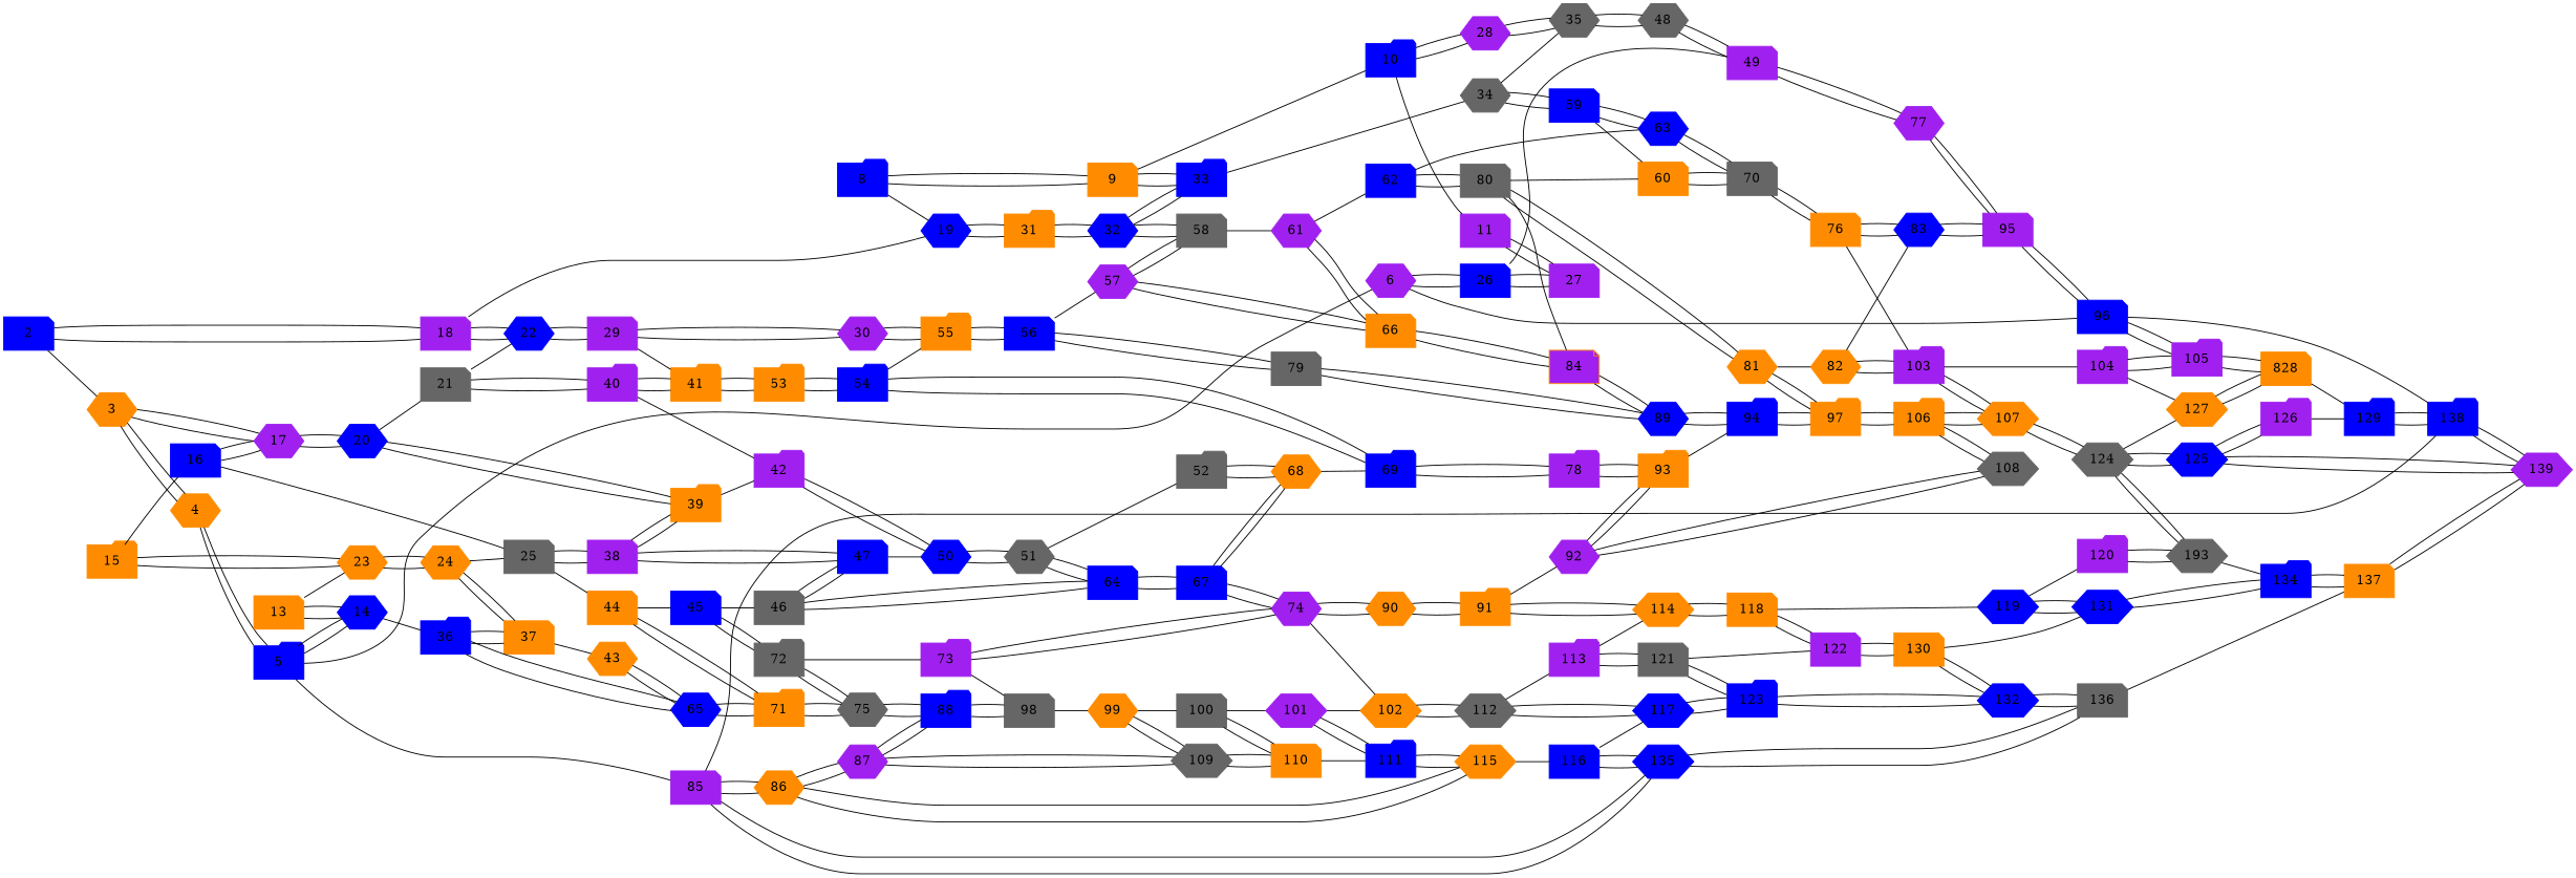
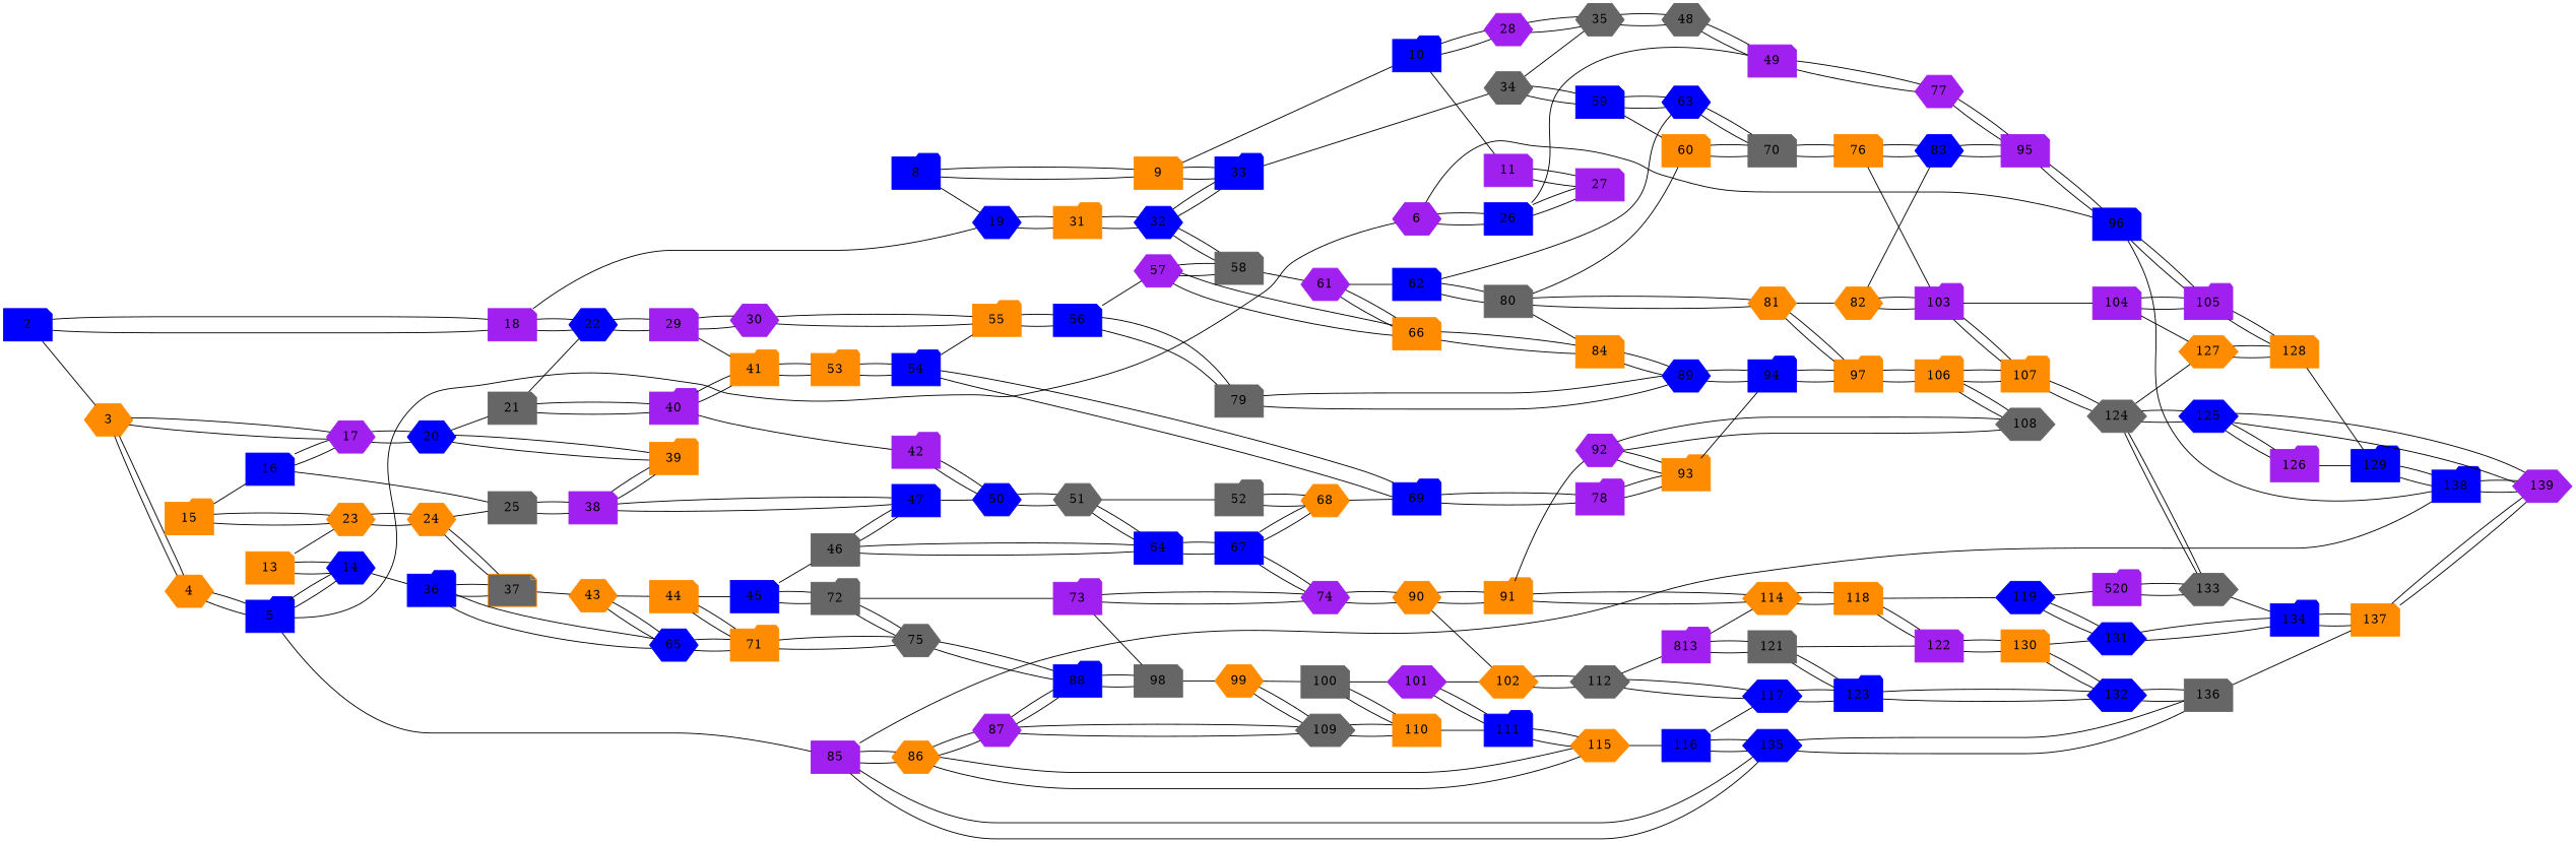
  graph {
    rankdir=LR
    node [color=blue shape=hexagon style=filled]
    2 [shape=note]
    3 [color=darkorange]
    18 [color=purple shape=note]
    8 [shape=folder]
    9 [color=darkorange shape=note]
    19
    4 [color=darkorange]
    17 [color=purple]
    22
    5 [shape=folder]
    20
    6 [color=purple]
    14
    85 [color=purple shape=note]
    26 [shape=note]
    96 [shape=note]
    36 [shape=folder]
    86 [color=darkorange]
    135
    138 [shape=folder]
    27 [color=purple shape=note]
    49 [color=purple shape=note]
    105 [color=purple shape=folder]
    11 [color=purple shape=note]
    10 [shape=folder]
    33 [shape=folder]
    31 [color=darkorange shape=folder]
    28 [color=purple]
    34 [color=gray40]
    35 [color=gray40]
    13 [color=darkorange shape=note]
    23 [color=darkorange]
    15 [color=darkorange shape=folder]
    16 [shape=note]
    24 [color=darkorange]
-   37 [color=darkorange shape=note]
+   37 [color=darkorange shape=note fillcolor=gray40]
    65
    25 [color=gray40 shape=note]
    38 [color=purple shape=note]
    21 [color=gray40 shape=note]
    39 [color=darkorange shape=folder]
    29 [color=purple shape=note]
    32
    40 [color=purple shape=folder]
    42 [color=purple shape=folder]
    41 [color=darkorange shape=folder]
    30 [color=purple]
    43 [color=darkorange]
    47 [shape=note]
    77 [color=purple]
    48 [color=gray40]
    55 [color=darkorange shape=folder]
    53 [color=darkorange shape=folder]
    56 [shape=note]
    58 [color=gray40 shape=note]
    61 [color=purple]
    59 [shape=note]
    60 [color=darkorange shape=note]
    63
    71 [color=darkorange shape=folder]
    44 [color=darkorange shape=note]
    50
    54 [shape=folder]
    51 [color=gray40]
    45 [shape=note]
    46 [color=gray40 shape=note]
    72 [color=gray40 shape=folder]
    75 [color=gray40]
    64 [shape=note]
    73 [color=purple shape=folder]
    67 [shape=note]
    70 [color=gray40 shape=note]
    95 [color=purple shape=note]
    52 [color=gray40 shape=folder]
    68 [color=darkorange]
    69 [shape=folder]
    78 [color=purple shape=folder]
    57 [color=purple]
    79 [color=gray40 shape=note]
    66 [color=darkorange shape=note]
    89
-   84 [color=darkorange shape=note fillcolor=purple]
+   84 [color=darkorange shape=note]
    62 [shape=note]
    76 [color=darkorange shape=note]
    80 [color=gray40 shape=note]
    81 [color=darkorange]
    74 [color=purple]
    90 [color=darkorange]
    93 [color=darkorange shape=folder]
    83
    103 [color=purple shape=folder]
    88 [shape=folder]
    98 [color=gray40 shape=note]
    99 [color=darkorange]
    91 [color=darkorange shape=folder]
    102 [color=darkorange]
    94 [shape=folder]
    82 [color=darkorange]
    97 [color=darkorange shape=folder]
    106 [color=darkorange shape=folder]
-   104 [color=purple shape=folder]
-   107 [color=darkorange]
+   104 [color=purple shape=note]
+   107 [color=darkorange shape=folder]
    87 [color=purple]
    115 [color=darkorange]
    136 [color=gray40 shape=note]
    139 [color=purple]
    109 [color=gray40]
    116 [shape=note]
    110 [color=darkorange shape=note]
    92 [color=purple]
    114 [color=darkorange]
    112 [color=gray40]
    108 [color=gray40]
    118 [color=darkorange shape=note]
-   128 [color=darkorange shape=note label=828]
+   128 [color=darkorange shape=note]
    100 [color=gray40 shape=note]
    101 [color=purple]
    111 [shape=folder]
-   113 [color=purple shape=folder]
+   113 [color=purple shape=folder label=813]
    117
    127 [color=darkorange]
    124 [color=gray40]
    129 [shape=folder]
-   133 [color=gray40 label=193]
+   133 [color=gray40]
    125
-   120 [color=purple shape=folder]
+   120 [color=purple shape=folder label=520]
    121 [color=gray40 shape=note]
    123 [shape=folder]
    122 [color=purple shape=note]
    119
    132
    131
    130 [color=darkorange shape=note]
    134 [shape=folder]
    126 [color=purple shape=folder]
    137 [color=darkorange shape=note]
    2 -- 3
    2 -- 18
    2 -- 18
    3 -- 4
    3 -- 4
    3 -- 17
    3 -- 17
    18 -- 19
    18 -- 22
    18 -- 22
    8 -- 9
    8 -- 9
    8 -- 19
    9 -- 10
    9 -- 33
    9 -- 33
    19 -- 31
    19 -- 31
    4 -- 5
    4 -- 5
    17 -- 20
    17 -- 20
    22 -- 29
    22 -- 29
    5 -- 6
    5 -- 14
    5 -- 14
    5 -- 85
    20 -- 21
    20 -- 39
    20 -- 39
    6 -- 26
    6 -- 26
    6 -- 96
    14 -- 36
    85 -- 86
    85 -- 86
    85 -- 135
    85 -- 135
    85 -- 138
    26 -- 27
    26 -- 27
    26 -- 49
    96 -- 138
    96 -- 105
    96 -- 105
    36 -- 37
    36 -- 37
    36 -- 65
    36 -- 65
    86 -- 87
    86 -- 87
    86 -- 115
    86 -- 115
    135 -- 136
    135 -- 136
    138 -- 139
    138 -- 139
    49 -- 77
    49 -- 77
    105 -- 128
    105 -- 128
    11 -- 27
    11 -- 27
    10 -- 11
    10 -- 28
    10 -- 28
    33 -- 34
    31 -- 32
    31 -- 32
    28 -- 35
    28 -- 35
    34 -- 35
    34 -- 59
    34 -- 59
    35 -- 48
    35 -- 48
    13 -- 14
    13 -- 14
    13 -- 23
    23 -- 24
    23 -- 24
    15 -- 23
    15 -- 23
    15 -- 16
    16 -- 17
    16 -- 17
    16 -- 25
    24 -- 37
    24 -- 37
    24 -- 25
    37 -- 43
    65 -- 71
    65 -- 71
    25 -- 38
    25 -- 38
    38 -- 39
    38 -- 39
    38 -- 47
    38 -- 47
    21 -- 22
    21 -- 40
    21 -- 40
-   39 -- 42
    29 -- 41
    29 -- 30
    29 -- 30
    32 -- 33
    32 -- 33
    32 -- 58
    32 -- 58
    40 -- 42
    40 -- 41
    40 -- 41
    42 -- 50
    42 -- 50
    41 -- 53
    41 -- 53
    30 -- 55
    30 -- 55
    43 -- 65
    43 -- 65
-   25 -- 44
+   43 -- 44
    47 -- 50
    77 -- 95
    77 -- 95
    48 -- 49
    48 -- 49
    55 -- 56
    55 -- 56
    53 -- 54
    53 -- 54
    56 -- 57
    56 -- 79
    56 -- 79
    58 -- 61
    61 -- 66
    61 -- 66
    61 -- 62
    59 -- 60
    59 -- 63
    59 -- 63
    60 -- 70
    60 -- 70
    63 -- 70
    63 -- 70
    71 -- 75
    71 -- 75
    44 -- 71
    44 -- 71
    44 -- 45
    50 -- 51
    50 -- 51
    54 -- 55
    54 -- 69
    54 -- 69
    51 -- 64
    51 -- 64
    51 -- 52
    45 -- 46
    45 -- 72
    45 -- 72
    46 -- 47
    46 -- 47
    46 -- 64
    46 -- 64
    72 -- 75
    72 -- 75
    72 -- 73
    75 -- 88
    75 -- 88
    64 -- 67
    64 -- 67
    73 -- 74
    73 -- 74
    73 -- 98
    67 -- 68
    67 -- 68
    67 -- 74
    67 -- 74
    70 -- 76
    70 -- 76
    95 -- 96
    95 -- 96
    52 -- 68
    52 -- 68
    68 -- 69
    69 -- 78
    69 -- 78
    78 -- 93
    78 -- 93
    57 -- 58
    57 -- 58
    57 -- 66
    57 -- 66
    79 -- 89
    79 -- 89
    66 -- 84
    66 -- 84
    89 -- 94
    89 -- 94
    84 -- 89
    84 -- 89
    62 -- 63
    62 -- 80
    62 -- 80
    76 -- 83
    76 -- 83
    76 -- 103
    80 -- 60
    80 -- 84
    80 -- 81
    80 -- 81
    81 -- 82
    81 -- 97
    81 -- 97
    74 -- 90
    74 -- 90
    90 -- 91
    90 -- 91
-   74 -- 102
+   90 -- 102
    93 -- 94
    83 -- 95
    83 -- 95
    103 -- 104
    103 -- 107
    103 -- 107
    88 -- 98
    88 -- 98
    98 -- 99
    99 -- 109
    99 -- 109
    99 -- 100
    91 -- 92
    91 -- 114
    91 -- 114
    102 -- 112
    102 -- 112
    94 -- 97
    94 -- 97
    82 -- 83
    82 -- 103
    82 -- 103
    97 -- 106
    97 -- 106
    106 -- 107
    106 -- 107
    106 -- 108
    106 -- 108
    104 -- 105
    104 -- 105
    104 -- 127
    107 -- 124
    107 -- 124
    87 -- 88
    87 -- 88
    87 -- 109
    87 -- 109
    115 -- 116
    136 -- 137
    109 -- 110
    109 -- 110
    116 -- 135
    116 -- 135
    116 -- 117
    110 -- 111
    92 -- 93
    92 -- 93
    92 -- 108
    92 -- 108
    114 -- 118
    114 -- 118
    112 -- 113
    112 -- 117
    112 -- 117
    118 -- 122
    118 -- 122
    118 -- 119
    128 -- 129
    100 -- 110
    100 -- 110
    100 -- 101
    101 -- 102
    101 -- 111
    101 -- 111
    111 -- 115
    111 -- 115
    113 -- 114
    113 -- 121
    113 -- 121
    117 -- 123
    117 -- 123
    127 -- 128
    127 -- 128
    124 -- 127
    124 -- 133
    124 -- 133
    124 -- 125
    124 -- 125
    129 -- 138
    129 -- 138
    133 -- 134
    125 -- 139
    125 -- 139
    125 -- 126
    125 -- 126
    120 -- 133
    120 -- 133
    121 -- 123
    121 -- 123
    121 -- 122
    123 -- 132
    123 -- 132
    122 -- 130
    122 -- 130
    119 -- 120
    119 -- 131
    119 -- 131
    132 -- 136
    132 -- 136
    131 -- 134
    131 -- 134
    130 -- 132
    130 -- 132
    130 -- 131
    134 -- 137
    134 -- 137
    126 -- 129
    137 -- 139
    137 -- 139
  }
